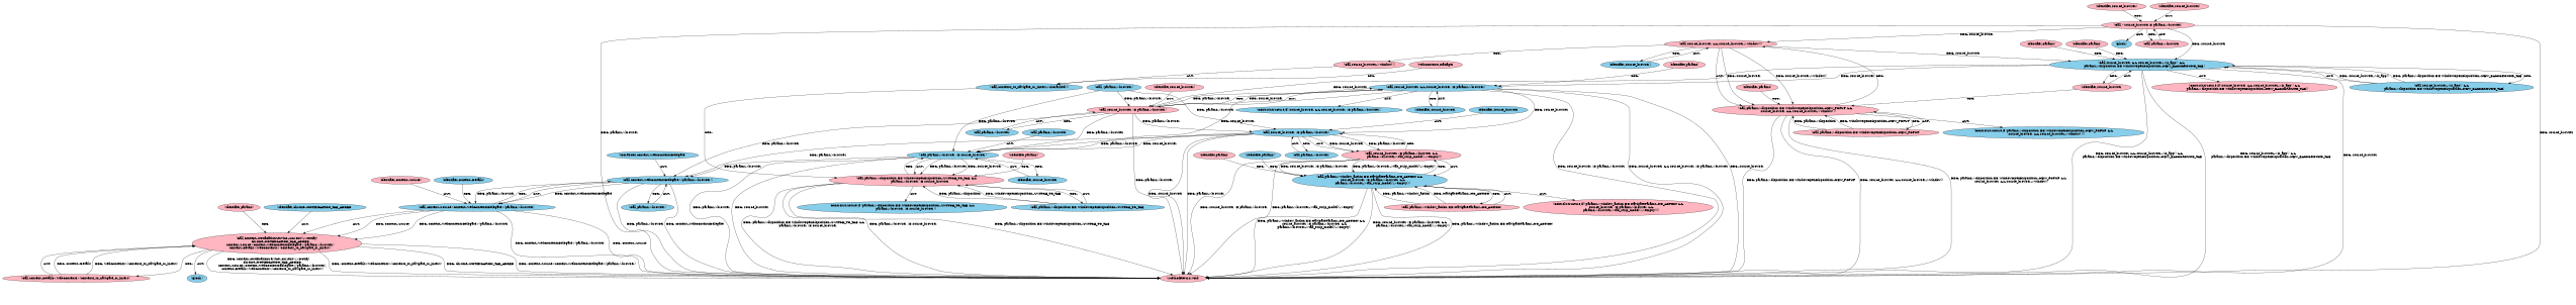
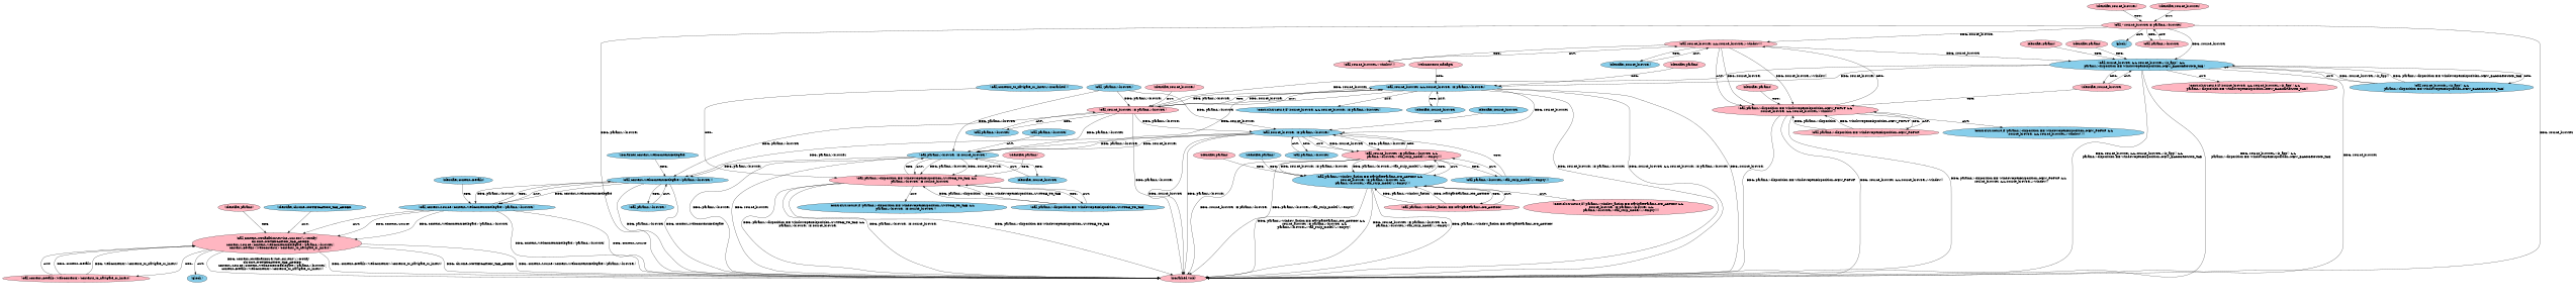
  digraph {
    node [fillcolor=skyblue style=filled]
    n1 [fillcolor=lightpink label="(Call,source_browser && source_browser->window())"]
    n2 [fillcolor=lightpink label="(Call,params->disposition == WindowOpenDisposition::NEW_POPUP &&\n      source_browser && source_browser->window())"]
    n3 [label="(Call,source_browser && source_browser->is_app() &&\n      params->disposition == WindowOpenDisposition::NEW_BACKGROUND_TAB)"]
    n4 [label="(Identifier,source_browser)"]
    n5 [fillcolor=lightpink label="(Call,source_browser->window())"]
-   n6 [fillcolor=lightpink label="(MethodReturn,void)"]
+   n6 [fillcolor=lightpink label="(IsCrashed,void)"]
    n7 [fillcolor=lightpink label="(Call,params->disposition == WindowOpenDisposition::NEW_POPUP)"]
    n8 [label="(ControlStructure,if (params->disposition == WindowOpenDisposition::NEW_POPUP &&\n      source_browser && source_browser->window()))"]
    n9 [label="(Call,source_browser && source_browser != params->browser)"]
    n10 [fillcolor=lightpink label="(Call,source_browser != params->browser)"]
    n11 [fillcolor=lightpink label="(Identifier,source_browser)"]
    n12 [label="(Call,source_browser->is_app() &&\n      params->disposition == WindowOpenDisposition::NEW_BACKGROUND_TAB)"]
    n13 [fillcolor=lightpink label="(ControlStructure,if (source_browser && source_browser->is_app() &&\n      params->disposition == WindowOpenDisposition::NEW_BACKGROUND_TAB))"]
    n14 [fillcolor=lightpink label="(Call,* source_browser = params->browser)"]
    n15 [label="(Block,)"]
    n16 [fillcolor=lightpink label="(Call,params->browser)"]
    n17 [label="(Call,source_browser != params->browser)"]
    n18 [label="(Call,params->browser != source_browser)"]
    n19 [label="(ControlStructure,if (source_browser && source_browser != params->browser))"]
    n20 [label="(Identifier,source_browser)"]
    n21 [label="(Call,content::WebContentsDelegate>(params->browser))"]
    n22 [label="(Call,params->browser)"]
    n23 [fillcolor=lightpink label="(Call,source_browser != params->browser &&\n      params->browser->tab_strip_model()->empty())"]
    n24 [label="(Call,params->browser)"]
    n25 [fillcolor=lightpink label="(Call,params->disposition == WindowOpenDisposition::SWITCH_TO_TAB &&\n        params->browser != source_browser)"]
    n26 [label="(Identifier,source_browser)"]
    n27 [label="(Call,params->window_action == NavigateParams::NO_ACTION &&\n      source_browser != params->browser &&\n      params->browser->tab_strip_model()->empty())"]
+   n28 [label="(Call,params->browser->tab_strip_model()->empty())"]
    n29 [label="(Call,content::Source<content::WebContentsDelegate>(params->browser))"]
    n30 [label="(Call,params->browser)"]
    n31 [fillcolor=lightpink label="(Call,params->window_action == NavigateParams::NO_ACTION)"]
    n32 [fillcolor=lightpink label="(ControlStructure,if (params->window_action == NavigateParams::NO_ACTION &&\n      source_browser != params->browser &&\n      params->browser->tab_strip_model()->empty()))"]
    n33 [label="(Call,params->disposition == WindowOpenDisposition::SWITCH_TO_TAB)"]
    n34 [label="(ControlStructure,if (params->disposition == WindowOpenDisposition::SWITCH_TO_TAB &&\n        params->browser != source_browser))"]
    n35 [fillcolor=lightpink label="(Call,content::NotificationService::current()->Notify(\n        chrome::NOTIFICATION_TAB_ADDED,\n        content::Source<content::WebContentsDelegate>(params->browser),\n        content::Details<WebContents>(contents_to_navigate_or_insert)))"]
    n36 [fillcolor=lightpink label="(Call,content::Details<WebContents>(contents_to_navigate_or_insert))"]
    n37 [label="(Block,)"]
    n38 [fillcolor=lightpink label="(WebContents,manager)"]
-   n39 [fillcolor=lightpink label="(Identifier,content::Source)"]
    n40 [label="(Identifier,chrome::NOTIFICATION_TAB_ADDED)"]
    n41 [label="(Call,params->browser)"]
    n42 [fillcolor=lightpink label="(Identifier,params)"]
    n43 [fillcolor=lightpink label="(Identifier,params)"]
    n44 [label="(Call,!params->browser)"]
    n45 [label="(Identifier,source_browser)"]
    n46 [label="(Identifier,content::Details)"]
    n47 [label="(Call,contents_to_navigate_or_insert->IsCrashed())"]
    n48 [fillcolor=lightpink label="(Identifier,source_browser)"]
    n49 [fillcolor=lightpink label="(Identifier,params)"]
    n50 [fillcolor=lightpink label="(Identifier,source_browser)"]
    n51 [label="(Identifier,params)"]
    n52 [fillcolor=lightpink label="(Identifier,params)"]
    n53 [fillcolor=lightpink label="(Identifier,params)"]
    n54 [fillcolor=lightpink label="(Identifier,source_browser)"]
    n55 [label="(IsCrashed,content::WebContentsDelegate)"]
    n56 [fillcolor=lightpink label="(Identifier,params)"]
    n57 [fillcolor=lightpink label="(Identifier,params)"]
    n1 -> n2 [label="AST: "]
    n1 -> n2 [label="DDG: source_browser"]
    n1 -> n2 [label="DDG: source_browser->window()"]
    n1 -> n3 [label="DDG: source_browser"]
    n1 -> n4 [label="CFG: "]
    n1 -> n5 [label="CFG: "]
    n2 -> n1 [label="CFG: "]
    n2 -> n6 [label="DDG: params->disposition == WindowOpenDisposition::NEW_POPUP"]
    n2 -> n6 [label="DDG: source_browser && source_browser->window()"]
    n2 -> n6 [label="DDG: params->disposition == WindowOpenDisposition::NEW_POPUP &&\n      source_browser && source_browser->window()"]
    n2 -> n7 [label="CFG: "]
    n2 -> n8 [label="AST: "]
    n3 -> n6 [label="DDG: source_browser->is_app() &&\n      params->disposition == WindowOpenDisposition::NEW_BACKGROUND_TAB"]
    n3 -> n6 [label="DDG: source_browser"]
    n3 -> n6 [label="DDG: source_browser && source_browser->is_app() &&\n      params->disposition == WindowOpenDisposition::NEW_BACKGROUND_TAB"]
    n3 -> n9 [label="DDG: source_browser"]
    n3 -> n10 [label="DDG: source_browser"]
    n3 -> n11 [label="CFG: "]
    n3 -> n12 [label="CFG: "]
    n3 -> n13 [label="AST: "]
    n4 -> n1 [label="AST: "]
-   n5 -> n47 [label="AST: "]
+   n5 -> n1 [label="AST: "]
    n7 -> n2 [label="AST: "]
    n7 -> n2 [label="DDG: params->disposition"]
    n7 -> n2 [label="DDG: WindowOpenDisposition::NEW_POPUP"]
    n9 -> n6 [label="DDG: source_browser"]
    n9 -> n6 [label="DDG: source_browser != params->browser"]
    n9 -> n6 [label="DDG: source_browser && source_browser != params->browser"]
    n9 -> n10 [label="CFG: "]
    n9 -> n17 [label="DDG: source_browser"]
    n9 -> n18 [label="DDG: source_browser"]
    n9 -> n19 [label="AST: "]
    n9 -> n20 [label="CFG: "]
    n10 -> n6 [label="DDG: params->browser"]
    n10 -> n9 [label="AST: "]
    n10 -> n9 [label="DDG: source_browser"]
    n10 -> n9 [label="DDG: params->browser"]
    n10 -> n17 [label="DDG: params->browser"]
    n10 -> n18 [label="DDG: params->browser"]
    n10 -> n21 [label="DDG: params->browser"]
    n10 -> n22 [label="CFG: "]
    n11 -> n2 [label="CFG: "]
    n11 -> n3 [label="AST: "]
    n12 -> n3 [label="AST: "]
    n12 -> n3 [label="DDG: source_browser->is_app()"]
    n12 -> n3 [label="DDG: params->disposition == WindowOpenDisposition::NEW_BACKGROUND_TAB"]
    n14 -> n1 [label="DDG: source_browser"]
    n14 -> n3 [label="DDG: source_browser"]
    n14 -> n6 [label="DDG: source_browser"]
    n14 -> n6 [label="DDG: params->browser"]
    n14 -> n15 [label="AST: "]
    n14 -> n16 [label="CFG: "]
    n16 -> n14 [label="AST: "]
    n17 -> n6 [label="DDG: params->browser"]
    n17 -> n6 [label="DDG: source_browser"]
    n17 -> n18 [label="DDG: params->browser"]
    n17 -> n18 [label="DDG: source_browser"]
    n17 -> n21 [label="DDG: params->browser"]
    n17 -> n23 [label="AST: "]
    n17 -> n23 [label="DDG: source_browser"]
    n17 -> n23 [label="DDG: params->browser"]
    n17 -> n24 [label="CFG: "]
    n18 -> n6 [label="DDG: params->browser"]
    n18 -> n6 [label="DDG: source_browser"]
    n18 -> n21 [label="DDG: params->browser"]
    n18 -> n25 [label="AST: "]
    n18 -> n25 [label="DDG: params->browser"]
    n18 -> n25 [label="DDG: source_browser"]
    n18 -> n26 [label="CFG: "]
    n20 -> n9 [label="AST: "]
    n21 -> n6 [label="DDG: content::WebContentsDelegate"]
    n21 -> n6 [label="DDG: params->browser"]
    n21 -> n29 [label="AST: "]
    n21 -> n29 [label="DDG: content::WebContentsDelegate"]
    n21 -> n29 [label="DDG: params->browser"]
    n21 -> n30 [label="CFG: "]
    n22 -> n10 [label="AST: "]
    n23 -> n6 [label="DDG: source_browser != params->browser"]
    n23 -> n6 [label="DDG: params->browser->tab_strip_model()->empty()"]
    n23 -> n17 [label="CFG: "]
    n23 -> n27 [label="AST: "]
    n23 -> n27 [label="DDG: source_browser != params->browser"]
    n23 -> n27 [label="DDG: params->browser->tab_strip_model()->empty()"]
+   n23 -> n28 [label="CFG: "]
    n24 -> n17 [label="AST: "]
    n25 -> n6 [label="DDG: params->disposition == WindowOpenDisposition::SWITCH_TO_TAB &&\n        params->browser != source_browser"]
    n25 -> n6 [label="DDG: params->browser != source_browser"]
    n25 -> n6 [label="DDG: params->disposition == WindowOpenDisposition::SWITCH_TO_TAB"]
    n25 -> n18 [label="CFG: "]
    n25 -> n33 [label="CFG: "]
    n25 -> n34 [label="AST: "]
    n26 -> n18 [label="AST: "]
    n27 -> n6 [label="DDG: params->window_action == NavigateParams::NO_ACTION &&\n      source_browser != params->browser &&\n      params->browser->tab_strip_model()->empty()"]
    n27 -> n6 [label="DDG: source_browser != params->browser &&\n      params->browser->tab_strip_model()->empty()"]
    n27 -> n6 [label="DDG: params->window_action == NavigateParams::NO_ACTION"]
    n27 -> n23 [label="CFG: "]
    n27 -> n31 [label="CFG: "]
    n27 -> n32 [label="AST: "]
+   n28 -> n17 [label="CFG: "]
+   n28 -> n23 [label="AST: "]
    n29 -> n6 [label="DDG: content::WebContentsDelegate>(params->browser)"]
    n29 -> n6 [label="DDG: content::Source"]
    n29 -> n21 [label="CFG: "]
    n29 -> n35 [label="AST: "]
    n29 -> n35 [label="DDG: content::Source"]
    n29 -> n35 [label="DDG: content::WebContentsDelegate>(params->browser)"]
    n30 -> n21 [label="AST: "]
    n31 -> n27 [label="AST: "]
    n31 -> n27 [label="DDG: params->window_action"]
    n31 -> n27 [label="DDG: NavigateParams::NO_ACTION"]
    n33 -> n25 [label="AST: "]
    n33 -> n25 [label="DDG: params->disposition"]
    n33 -> n25 [label="DDG: WindowOpenDisposition::SWITCH_TO_TAB"]
    n35 -> n6 [label="DDG: content::NotificationService::current()->Notify(\n        chrome::NOTIFICATION_TAB_ADDED,\n        content::Source<content::WebContentsDelegate>(params->browser),\n        content::Details<WebContents>(contents_to_navigate_or_insert))"]
    n35 -> n6 [label="DDG: content::Details<WebContents>(contents_to_navigate_or_insert)"]
    n35 -> n6 [label="DDG: chrome::NOTIFICATION_TAB_ADDED"]
    n35 -> n6 [label="DDG: content::Source<content::WebContentsDelegate>(params->browser)"]
    n35 -> n36 [label="CFG: "]
    n35 -> n37 [label="AST: "]
    n36 -> n35 [label="AST: "]
    n36 -> n35 [label="DDG: content::Details"]
    n36 -> n35 [label="DDG: WebContents>(contents_to_navigate_or_insert)"]
-   n38 -> n47 [label="CFG: "]
-   n39 -> n29 [label="AST: "]
+   n38 -> n9 [label="CFG: "]
    n40 -> n35 [label="AST: "]
    n41 -> n18 [label="AST: "]
    n42 -> n25 [label="CFG: "]
    n43 -> n3 [label="CFG: "]
    n44 -> n10 [label="DDG: params->browser"]
    n44 -> n17 [label="DDG: params->browser"]
    n44 -> n18 [label="DDG: params->browser"]
    n45 -> n17 [label="AST: "]
    n46 -> n29 [label="CFG: "]
    n47 -> n25 [label="CFG: "]
    n48 -> n14 [label="CFG: "]
    n49 -> n3 [label="CFG: "]
    n50 -> n10 [label="AST: "]
    n51 -> n27 [label="CFG: "]
    n52 -> n27 [label="CFG: "]
    n53 -> n9 [label="CFG: "]
    n54 -> n14 [label="AST: "]
-   n55 -> n21 [label="AST: "]
+   n55 -> n21 [label="CFG: "]
    n56 -> n2 [label="CFG: "]
    n57 -> n35 [label="CFG: "]
  }
